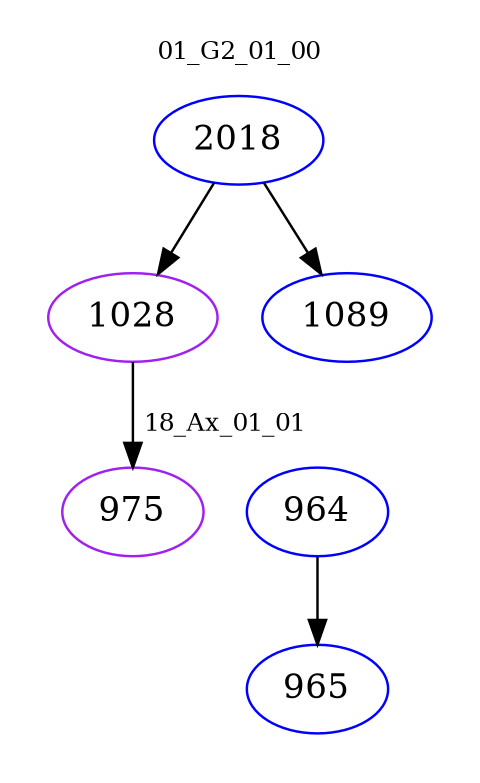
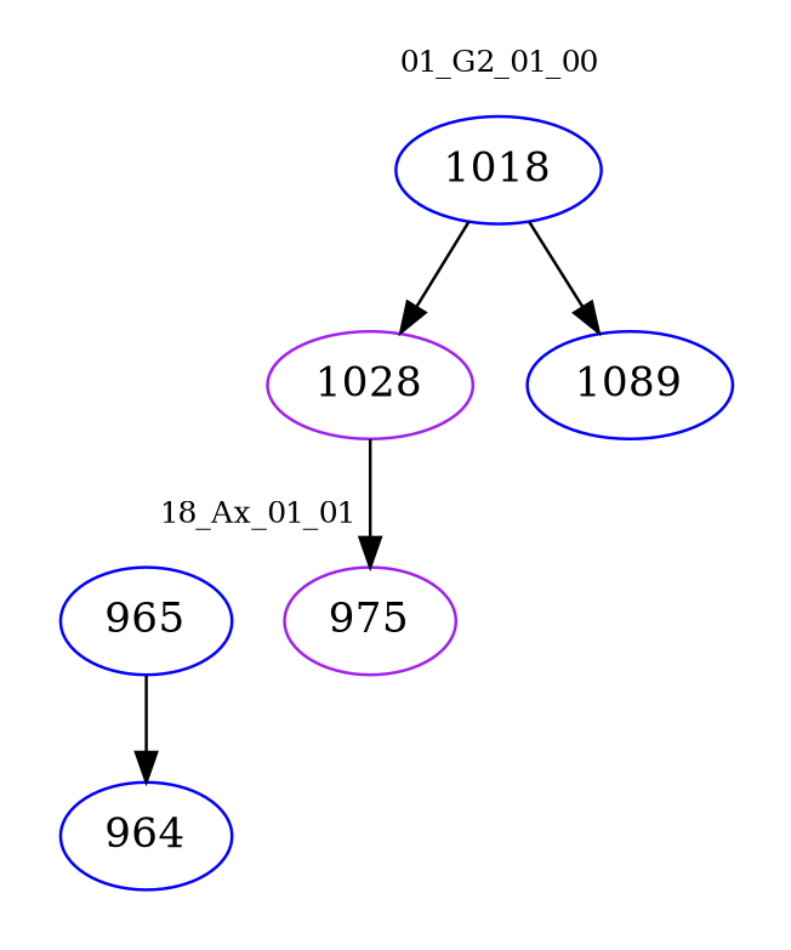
  digraph {
    node [color=blue]
    edge [color=black]
    n1 [label=964]
    n2 [color=purple label=975]
    n3 [label=965]
-   n4 [label=2018]
+   n4 [label=1018]
    n5 [color=purple label=1028]
    n6 [label=1089]
    subgraph cluster_1 {
      color=white
      fontsize=10
      label="18_Ax_01_01"
      n1
      n2
      n3
    }
    subgraph cluster_2 {
      color=white
      fontsize=10
      label="01_G2_01_00"
      n4
      n5
      n6
    }
-   n1 -> n3
+   n3 -> n1
    n4 -> n5
    n4 -> n6
    n5 -> n2
  }
